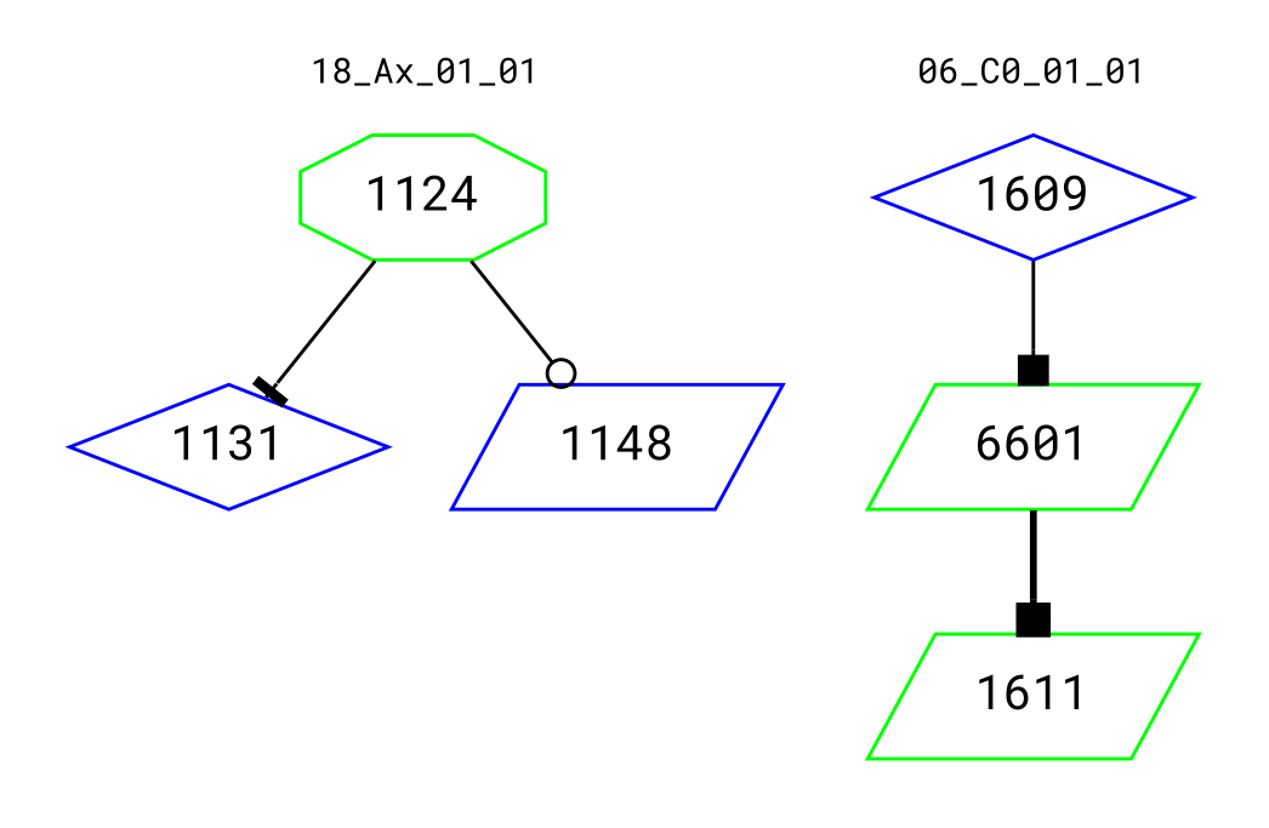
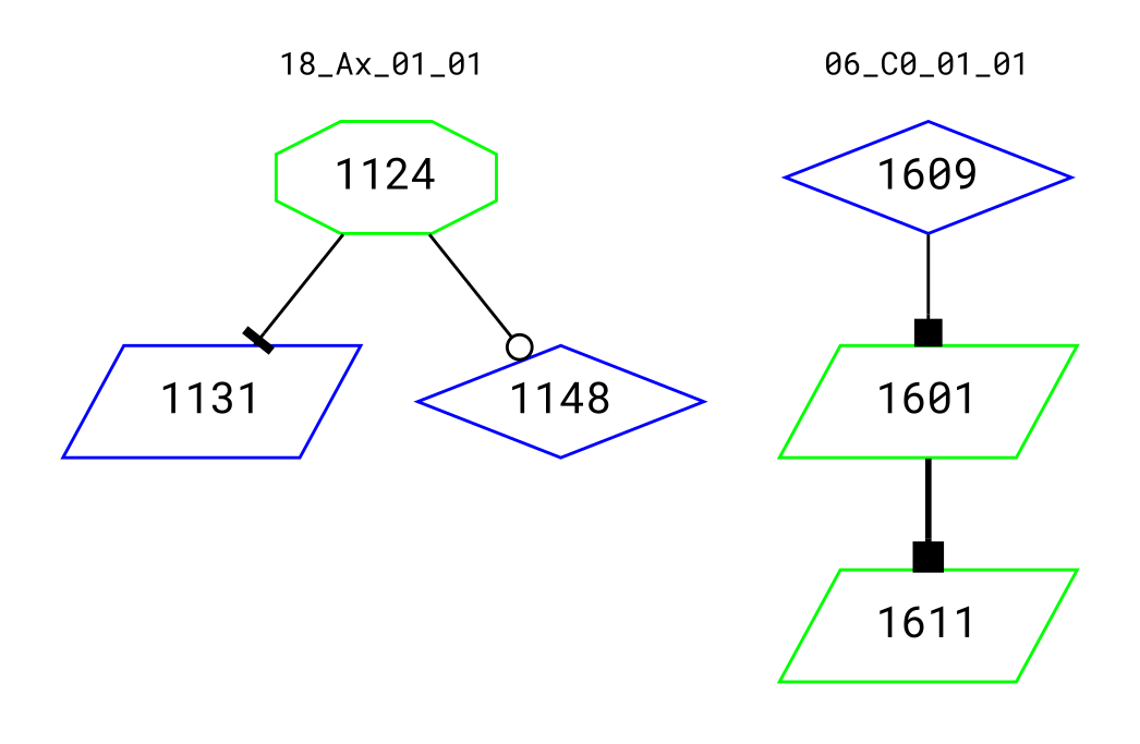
  digraph {
    fontname="Roboto Mono"
    node [color=blue fontname="Roboto Mono" shape=parallelogram]
    edge [arrowhead=box color=black fontname="Roboto Mono" style=solid]
-   n1 [label=1131 shape=diamond]
+   n1 [label=1131]
    n2 [color=green label=1124 shape=octagon]
-   n3 [label=1148]
+   n3 [label=1148 shape=diamond]
    n4 [label=1609 shape=diamond]
-   n5 [color=green label=6601]
+   n5 [color=green label=1601]
    n6 [color=green label=1611]
    subgraph cluster_1 {
      color=white
      fontsize=10
      label="18_Ax_01_01"
      n1
      n2
      n3
    }
    subgraph cluster_2 {
      color=white
      fontsize=10
      label="06_C0_01_01"
      n4
      n5
      n6
    }
    n2 -> n1 [arrowhead=tee]
    n2 -> n3 [arrowhead=odot]
    n4 -> n5
    n5 -> n6 [style=bold]
  }
